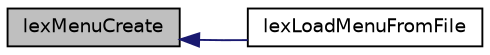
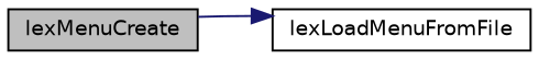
  digraph {
    rankdir=LR
    node [color=black fontname=Helvetica fontsize=10 shape=record style=filled]
    n1 [fillcolor=grey75 fontcolor=black height=0.2 label=lexMenuCreate width=0.4]
    n2 [fillcolor=white height=0.2 label=lexLoadMenuFromFile width=0.4]
-   n1 -> n2 [color=midnightblue dir=back fontname=Helvetica fontsize=10 labelfontname=Helvetica labelfontsize=10 style=solid]
+   n2 -> n1 [color=midnightblue dir=back fontname=Helvetica fontsize=10 labelfontname=Helvetica labelfontsize=10 style=solid]
  }
